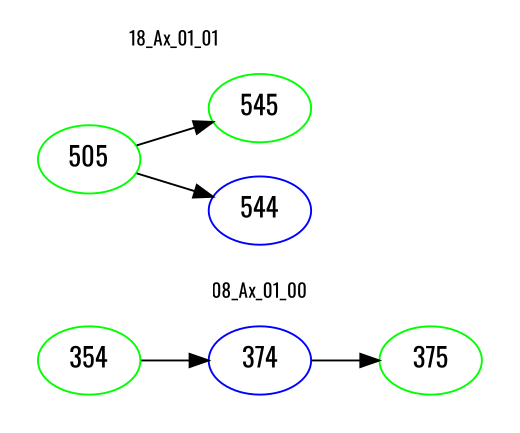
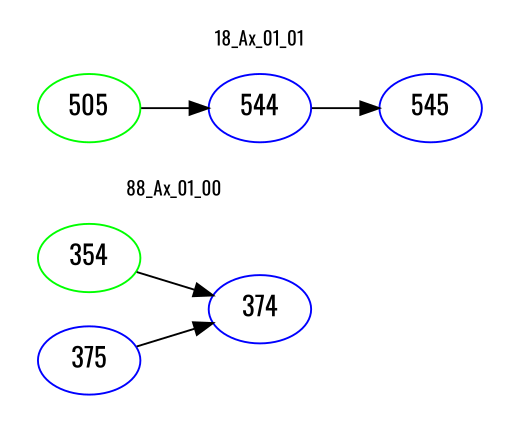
  digraph {
    fontname=Oswald
    rankdir=LR
    node [color=blue fontname=Oswald]
    edge [color=black fontname=Oswald]
    n1 [color=green label=354]
-   n2 [color=green label=375]
+   n2 [label=375]
    n3 [label=374]
    n4 [color=green label=505]
    n5 [label=544]
-   n6 [color=green label=545]
+   n6 [label=545]
    subgraph cluster_1 {
      color=white
      fontsize=10
-     label="08_Ax_01_00"
+     label="88_Ax_01_00"
      n1
      n2
      n3
    }
    subgraph cluster_2 {
      color=white
      fontsize=10
      label="18_Ax_01_01"
      n4
      n5
      n6
    }
    n1 -> n3
-   n3 -> n2
+   n2 -> n3
    n4 -> n5
-   n4 -> n6
+   n5 -> n6
  }
